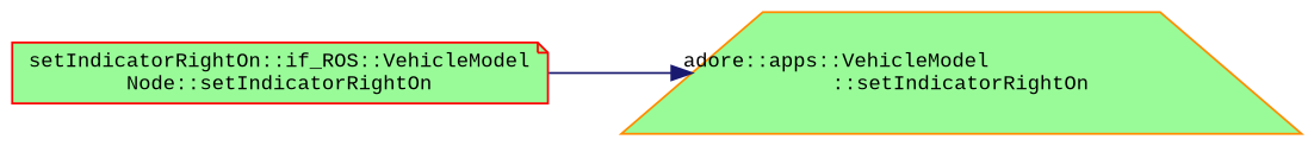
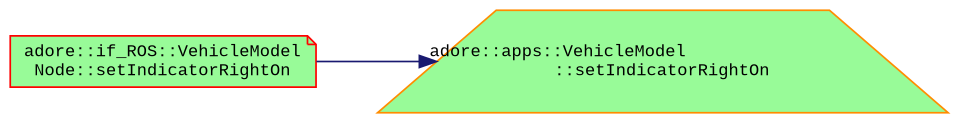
  digraph {
    rankdir=LR
    fontname="Liberation Mono"
    node [fillcolor=palegreen fontname="Liberation Mono" fontsize=10 style=filled]
-   n1 [color=red fontcolor=black height=0.2 label="setIndicatorRightOn::if_ROS::VehicleModel\lNode::setIndicatorRightOn" shape=note width=0.4]
+   n1 [color=red fontcolor=black height=0.2 label="adore::if_ROS::VehicleModel\lNode::setIndicatorRightOn" shape=note width=0.4]
    n2 [color=darkorange height=0.2 label="adore::apps::VehicleModel\l::setIndicatorRightOn" shape=trapezium width=0.4]
    n1 -> n2 [color=midnightblue fontname="Liberation Mono" fontsize=10 labelfontname=Helvetica labelfontsize=10 style=solid]
  }
